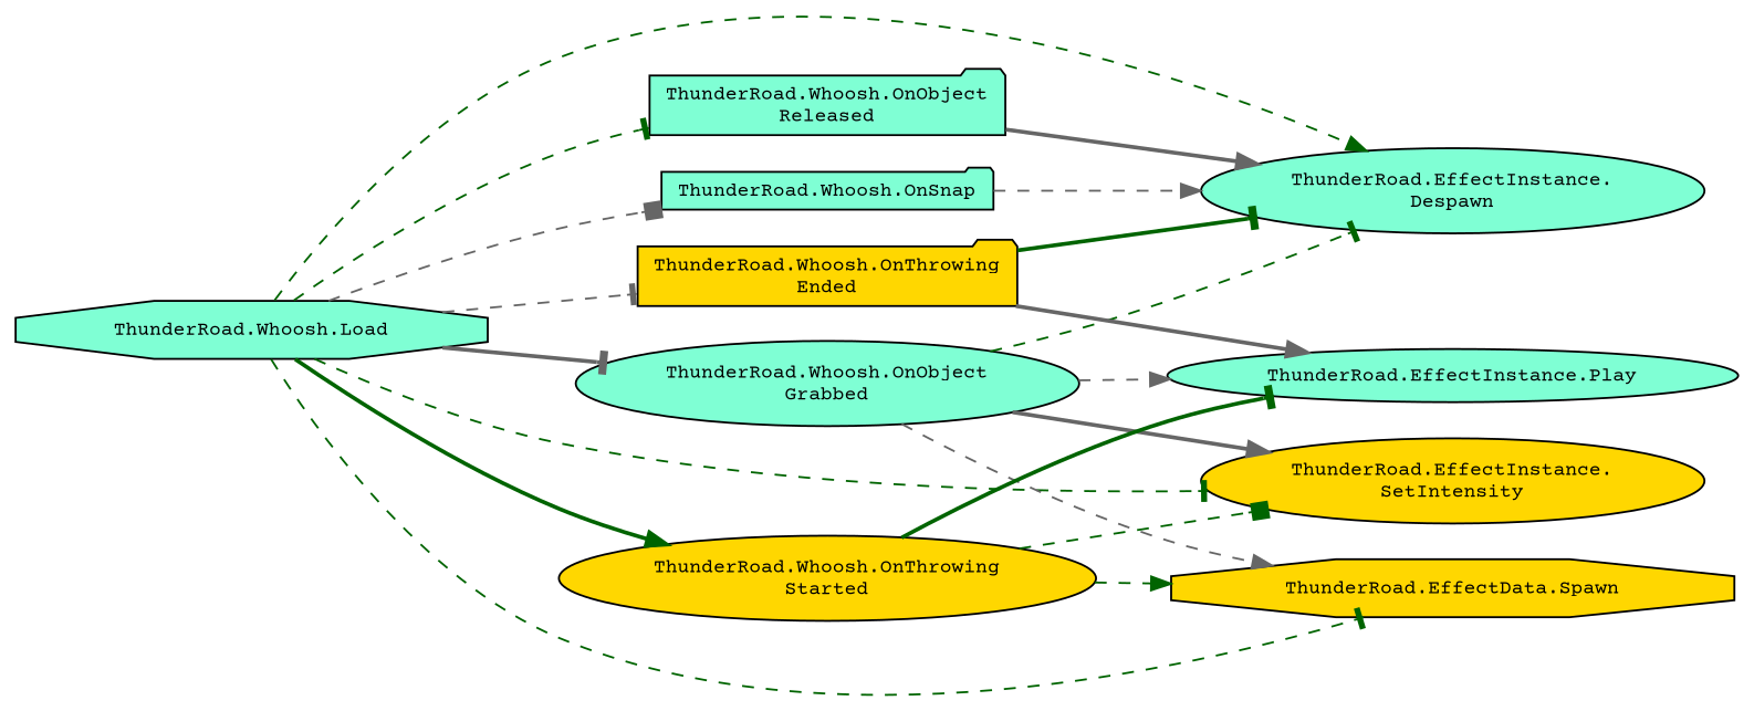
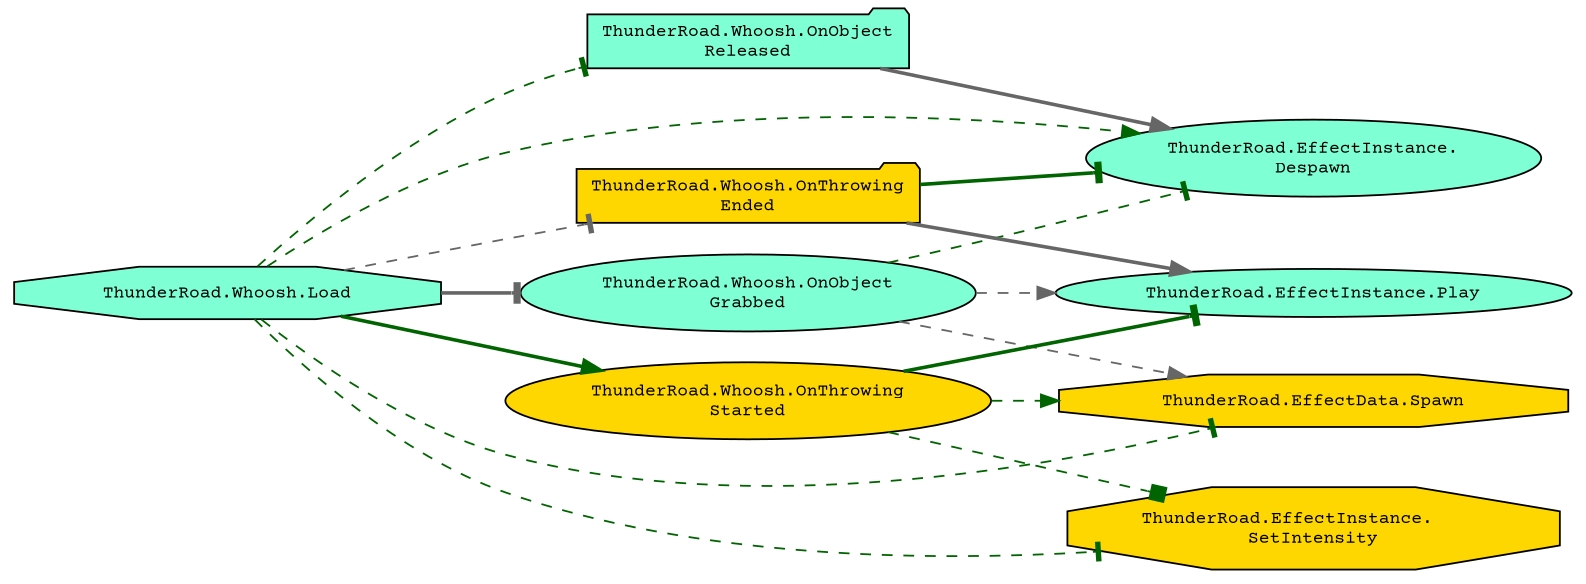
  digraph {
    fontname="Courier Prime"
    rankdir=LR
    node [color=black fillcolor=aquamarine fontname="Courier Prime" fontsize=10 shape=ellipse style=filled]
    edge [arrowhead=normal color=darkgreen fontname="Courier Prime" fontsize=10 labelfontname=Helvetica labelfontsize=10 style=dashed]
    n1 [fontcolor=black height=0.2 label="ThunderRoad.Whoosh.Load" shape=octagon width=0.4]
    n2 [height=0.2 label="ThunderRoad.EffectInstance.\lDespawn" width=0.4]
    n3 [height=0.2 label="ThunderRoad.Whoosh.OnObject\lGrabbed" width=0.4]
-   n4 [fillcolor=gold height=0.2 label="ThunderRoad.EffectInstance.\lSetIntensity" width=0.4]
+   n4 [fillcolor=gold height=0.2 label="ThunderRoad.EffectInstance.\lSetIntensity" shape=octagon width=0.4]
    n5 [fillcolor=gold height=0.2 label="ThunderRoad.EffectData.Spawn" shape=octagon width=0.4]
    n6 [height=0.2 label="ThunderRoad.Whoosh.OnObject\lReleased" shape=folder width=0.4]
-   n7 [height=0.2 label="ThunderRoad.Whoosh.OnSnap" shape=folder width=0.4]
    n8 [fillcolor=gold height=0.2 label="ThunderRoad.Whoosh.OnThrowing\lEnded" shape=folder width=0.4]
    n9 [fillcolor=gold height=0.2 label="ThunderRoad.Whoosh.OnThrowing\lStarted" width=0.4]
    n10 [height=0.2 label="ThunderRoad.EffectInstance.Play" width=0.4]
    n1 -> n2
    n1 -> n3 [arrowhead=tee color=gray40 style=bold]
    n1 -> n4 [arrowhead=tee]
    n1 -> n5 [arrowhead=tee]
    n1 -> n6 [arrowhead=tee]
-   n1 -> n7 [arrowhead=box color=gray40]
    n1 -> n8 [arrowhead=tee color=gray40]
    n1 -> n9 [style=bold]
    n3 -> n2 [arrowhead=tee]
-   n3 -> n4 [color=gray40 style=bold]
    n3 -> n5 [color=gray40]
    n3 -> n10 [color=gray40]
    n6 -> n2 [color=gray40 style=bold]
-   n7 -> n2 [color=gray40]
    n8 -> n2 [arrowhead=tee style=bold]
    n8 -> n10 [color=gray40 style=bold]
    n9 -> n4 [arrowhead=box]
    n9 -> n5
    n9 -> n10 [arrowhead=tee style=bold]
  }
